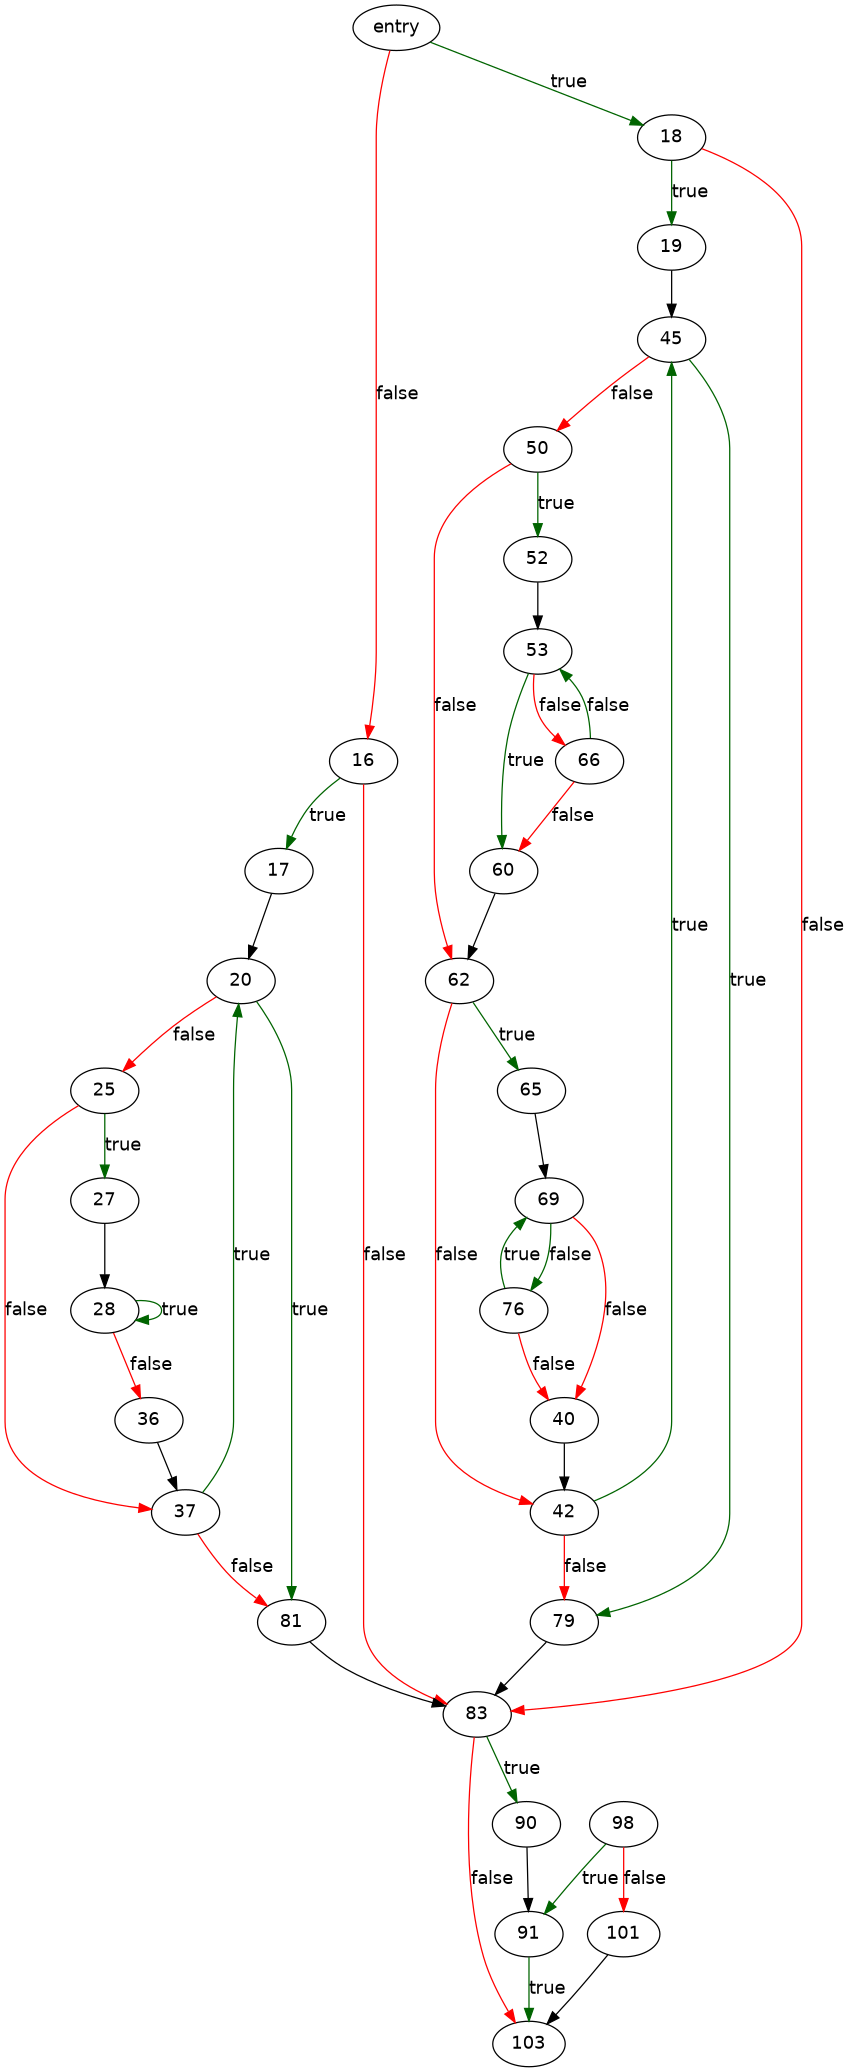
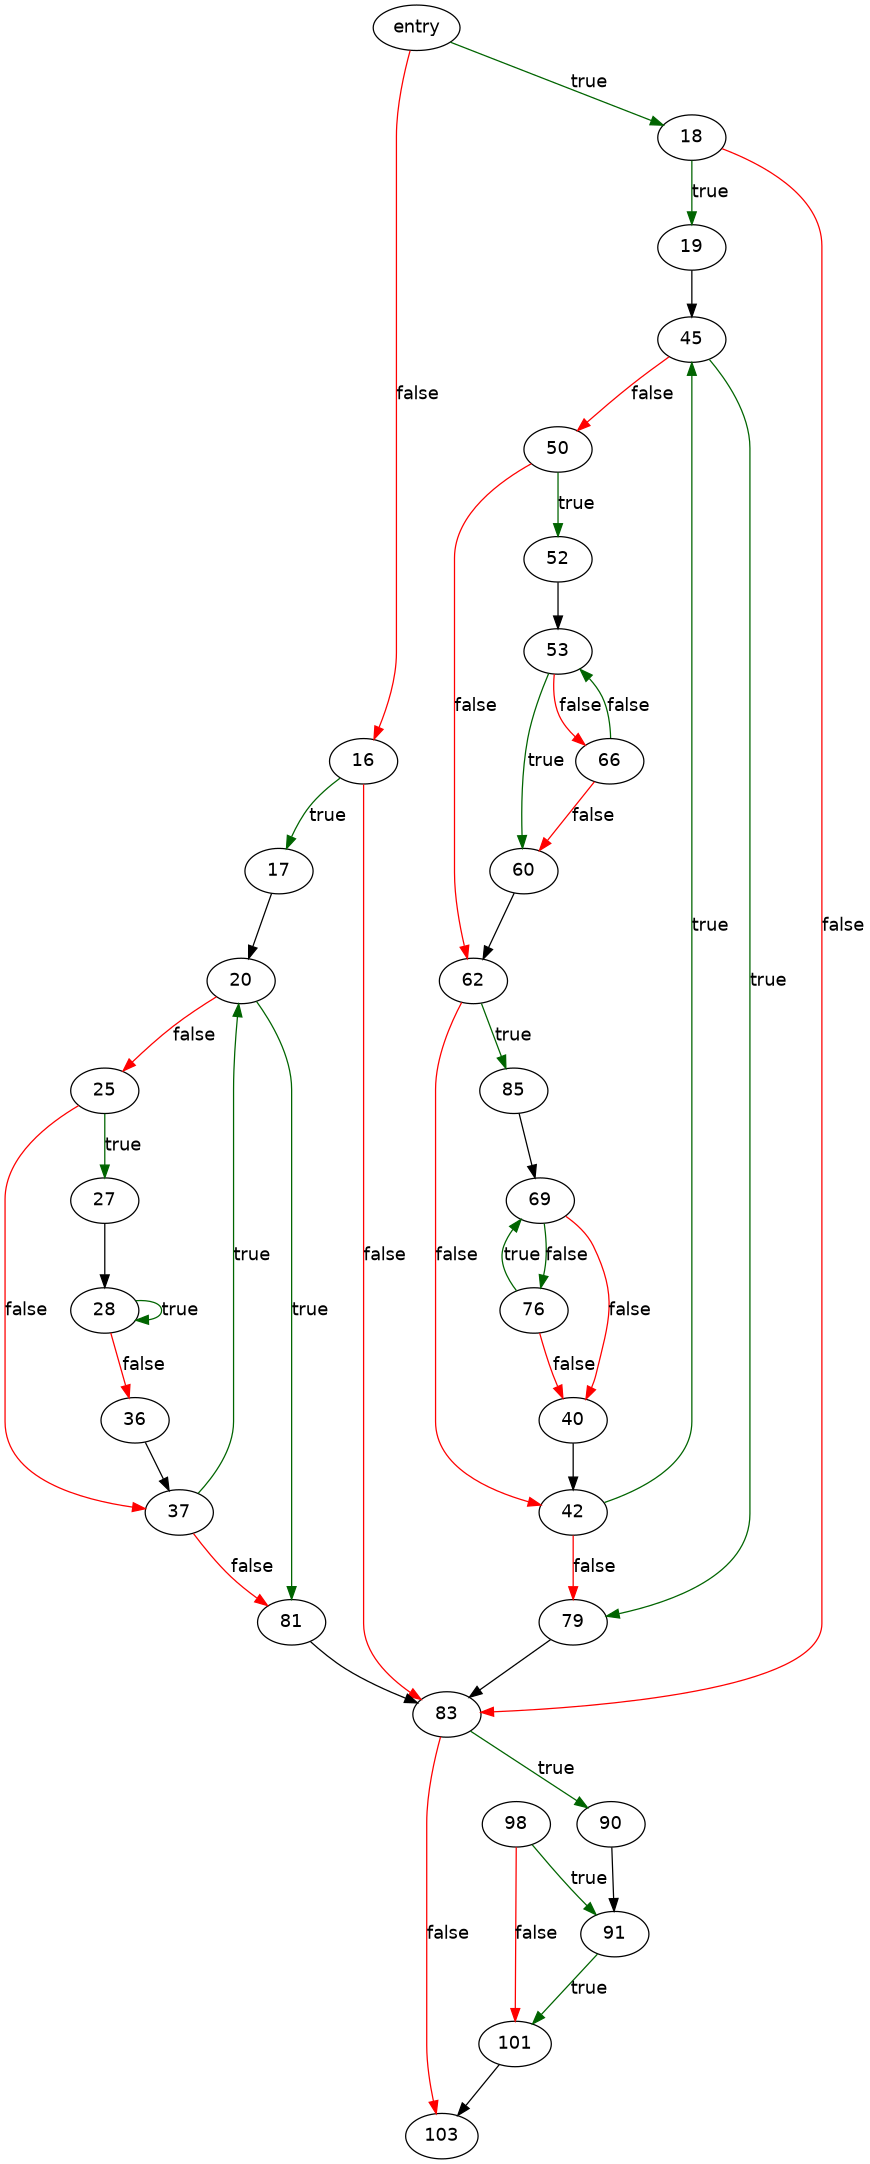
  digraph {
    fontname="DejaVu Sans"
    node [fontname="DejaVu Sans"]
    edge [color=darkgreen fontname="DejaVu Sans"]
    n1 [label=entry]
    16
    18
    17
    83
    19
    20
    90
    103
    25
    81
    45
    79
    50
    27
    37
    28
    36
    40
    42
    52
    62
    53
-   65
+   65 [label=85]
    60
    66
    69
    76
    91
    101
    98
    n1 -> 16 [color=red label=false]
    n1 -> 18 [label=true]
    16 -> 17 [label=true]
    16 -> 83 [color=red label=false]
    18 -> 83 [color=red label=false]
    18 -> 19 [label=true]
    17 -> 20 [color=""]
    83 -> 90 [label=true]
    83 -> 103 [color=red label=false]
    19 -> 45 [color=""]
    20 -> 25 [color=red label=false]
    20 -> 81 [label=true]
    90 -> 91 [color=""]
    25 -> 27 [label=true]
    25 -> 37 [color=red label=false]
    81 -> 83 [color=""]
    45 -> 79 [label=true]
    45 -> 50 [color=red label=false]
    79 -> 83 [color=""]
    50 -> 52 [label=true]
    50 -> 62 [color=red label=false]
    27 -> 28 [color=""]
    37 -> 20 [label=true]
    37 -> 81 [color=red label=false]
    28 -> 28 [label=true]
    28 -> 36 [color=red label=false]
    36 -> 37 [color=""]
    40 -> 42 [color=""]
    42 -> 45 [label=true]
    42 -> 79 [color=red label=false]
    52 -> 53 [color=""]
    62 -> 42 [color=red label=false]
    62 -> 65 [label=true]
    53 -> 60 [label=true]
    53 -> 66 [color=red label=false]
    65 -> 69 [color=""]
    60 -> 62 [color=""]
    66 -> 53 [label=false]
    66 -> 60 [color=red label=false]
    69 -> 40 [color=red label=false]
    69 -> 76 [label=false]
    76 -> 40 [color=red label=false]
    76 -> 69 [label=true]
-   91 -> 103 [label=true]
+   91 -> 101 [label=true]
    101 -> 103 [color=""]
    98 -> 91 [label=true]
    98 -> 101 [color=red label=false]
  }
